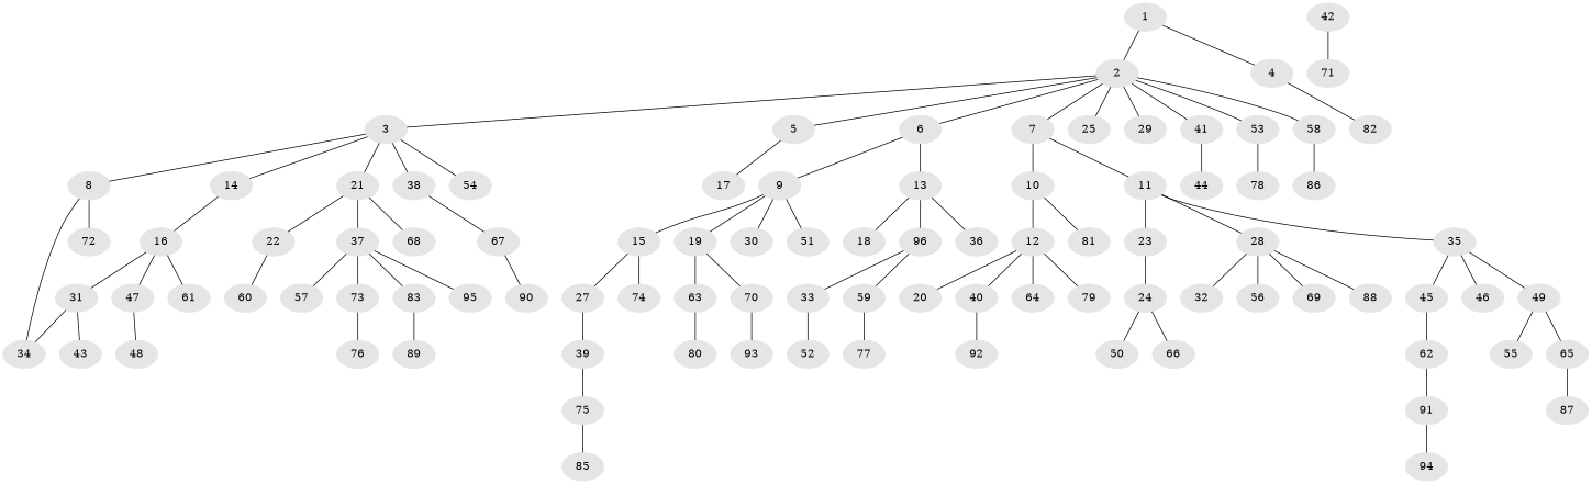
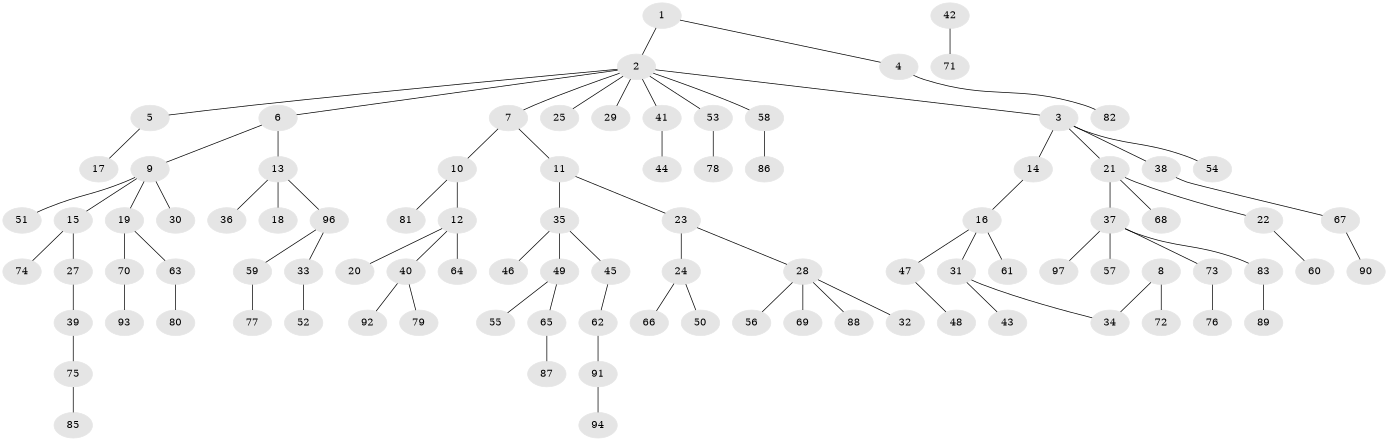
  graph {
    node [color=gray90 style=filled]
    1
    2
    4
    3
    5
    6
    7
    25
    29
    41
    53
    58
    82
    8
    14
    21
    38
    54
    17
    9
    13
    10
    11
    44
    78
    86
    34
    72
    16
    22
    37
    68
    67
    15
    19
    30
    51
    18
    n39 [label=96]
    36
    12
    81
    23
    28
    35
    27
    74
    63
    70
    20
    40
    64
    24
    32
    56
    69
    88
    45
    46
    49
    79
    92
    33
    59
    31
    47
    61
    39
    43
    48
    80
    93
    60
    57
    73
    83
-   95
+   95 [label=97]
    50
    66
    52
    77
    75
    42
    71
    62
    55
    65
    76
    89
    90
    85
    91
    87
    94
    1 -- 2
    1 -- 4
    2 -- 3
    2 -- 5
    2 -- 6
    2 -- 7
    2 -- 25
    2 -- 29
    2 -- 41
    2 -- 53
    2 -- 58
    4 -- 82
-   3 -- 8
    3 -- 14
    3 -- 21
    3 -- 38
    3 -- 54
    5 -- 17
    6 -- 9
    6 -- 13
    7 -- 10
    7 -- 11
    41 -- 44
    53 -- 78
    58 -- 86
    8 -- 34
    8 -- 72
    14 -- 16
    21 -- 22
    21 -- 37
    21 -- 68
    38 -- 67
    9 -- 15
    9 -- 19
    9 -- 30
    9 -- 51
    13 -- 18
    13 -- n39
    13 -- 36
    10 -- 12
    10 -- 81
    11 -- 23
-   11 -- 28
+   23 -- 28
    11 -- 35
    16 -- 31
    16 -- 47
    16 -- 61
    22 -- 60
    37 -- 57
    37 -- 73
    37 -- 83
    37 -- 95
    67 -- 90
    15 -- 27
    15 -- 74
    19 -- 63
    19 -- 70
    n39 -- 33
    n39 -- 59
    12 -- 20
    12 -- 40
    12 -- 64
    23 -- 24
    28 -- 32
    28 -- 56
    28 -- 69
    28 -- 88
    35 -- 45
    35 -- 46
    35 -- 49
    27 -- 39
    63 -- 80
    70 -- 93
-   12 -- 79
+   40 -- 79
    40 -- 92
    24 -- 50
    24 -- 66
    45 -- 62
    49 -- 55
    49 -- 65
    33 -- 52
    59 -- 77
    31 -- 34
    31 -- 43
    47 -- 48
    39 -- 75
    73 -- 76
    83 -- 89
    75 -- 85
    42 -- 71
    62 -- 91
    65 -- 87
    91 -- 94
  }
